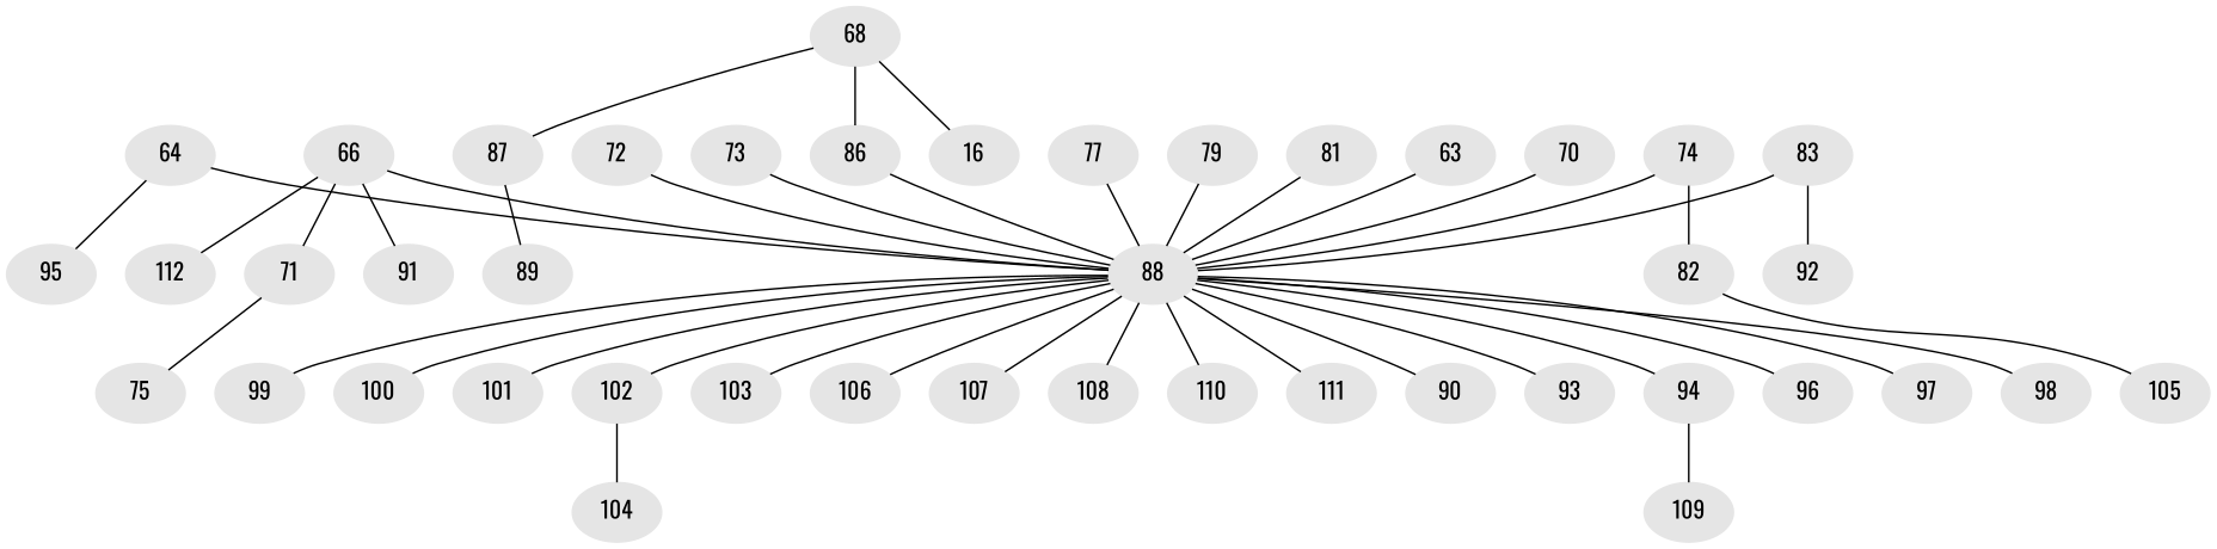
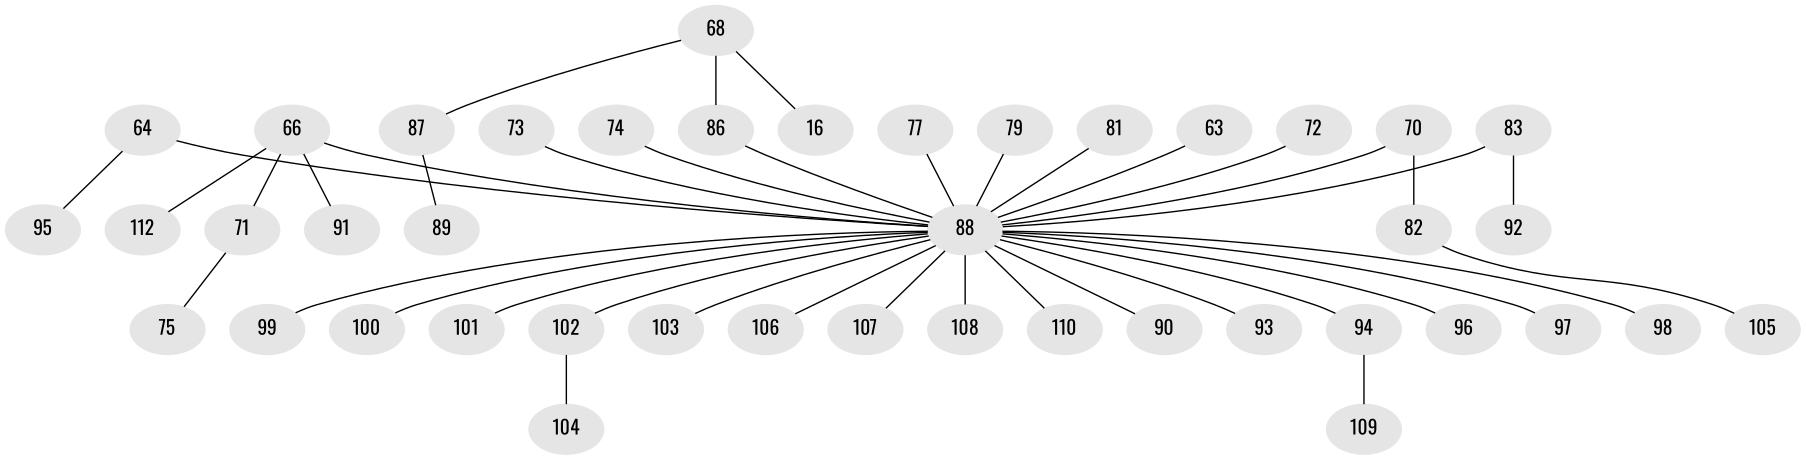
  graph {
    fontname=Oswald
    node [color=gray90 fontname=Oswald style=filled]
    edge [fontname=Oswald]
    88 [super="+30+65+78+85+15+19+25+41+47+35+36+45+48+69+50+61+56+57+62"]
    90
    93
    94
    96
    97
    98
    99
    100
    101
    102
    103
    106
    107
    108
    110
-   111
    63
    64 [super="+59+60"]
    95
    66 [super="+43+53"]
    71
    91
    112
    75
    68 [super="+54+58"]
    n27 [label=16]
    87
    86
    89
    70
    72
    73
    74
    82
    105
    77
    79
    81
    83
    92
    109
    104
    88 -- 90
    88 -- 93
    88 -- 94
    88 -- 96
    88 -- 97
    88 -- 98
    88 -- 99
    88 -- 100
    88 -- 101
    88 -- 102
    88 -- 103
    88 -- 106
    88 -- 107
    88 -- 108
    88 -- 110
-   88 -- 111
    94 -- 109
    102 -- 104
    63 -- 88
    64 -- 88
    64 -- 95
    66 -- 88
    66 -- 71
    66 -- 91
    66 -- 112
    71 -- 75
    68 -- n27
    68 -- 87
    68 -- 86
    87 -- 89
    86 -- 88
    70 -- 88
    72 -- 88
    73 -- 88
    74 -- 88
-   74 -- 82
+   70 -- 82
    82 -- 105
    77 -- 88
    79 -- 88
    81 -- 88
    83 -- 88
    83 -- 92
  }
